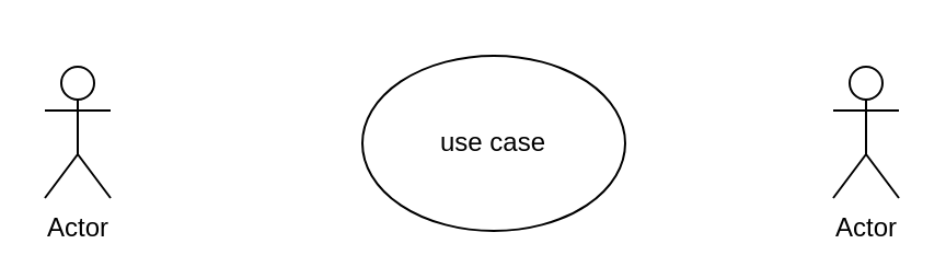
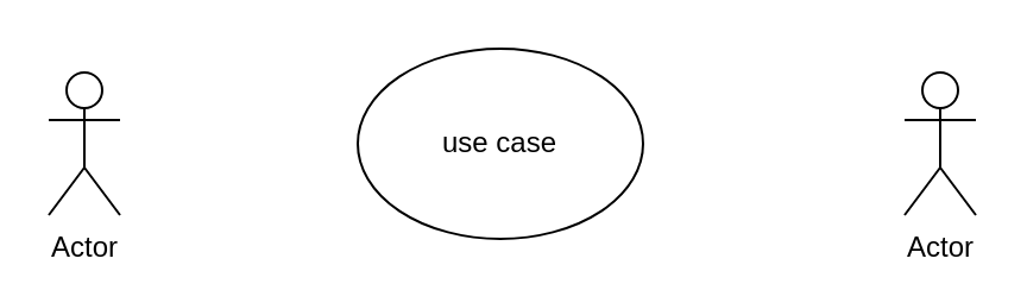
  <mxCell id="0" />
  <mxCell id="1" parent="0" />
  <mxCell id="2" value="Actor" style="shape=umlActor;verticalLabelPosition=bottom;verticalAlign=top;html=1;outlineConnect=0;" parent="1" vertex="1"><mxGeometry x="20" y="30" width="30" height="60" as="geometry" /></mxCell>
- <mxCell id="3" value="use case" style="ellipse;whiteSpace=wrap;html=1;" parent="1" vertex="1"><mxGeometry x="165" y="25" width="120" height="80" as="geometry" /></mxCell>
+ <mxCell id="3" value="use case" style="ellipse;whiteSpace=wrap;html=1;" parent="1" vertex="1"><mxGeometry x="150" y="20" width="120" height="80" as="geometry" /></mxCell>
  <mxCell id="4" value="Actor" style="shape=umlActor;verticalLabelPosition=bottom;verticalAlign=top;html=1;outlineConnect=0;" parent="1" vertex="1"><mxGeometry x="380" y="30" width="30" height="60" as="geometry" /></mxCell>
